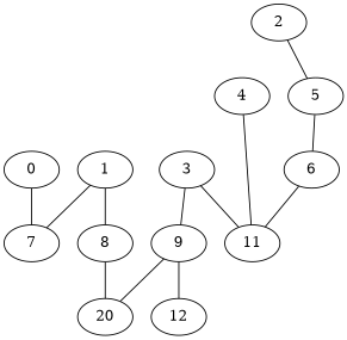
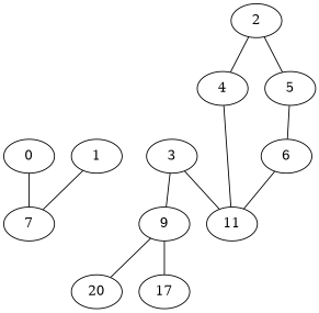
  graph {
    node [type=corner]
    edge [angle0=.06 frequency=1 type0=line]
    0 [x=269 y=230]
    7 [x=262 y=153]
    3 [type=intersection x=257 y=249]
    9 [type=intersection x=256 y=265]
    11 [type=intersection x=345 y=259]
    n6 [label=20 x=259 y=359]
-   12 [type=endpoint x=265 y=291]
+   12 [type=endpoint x=265 y=291 label=17]
    1 [x=54 y=163]
-   8 [x=63 y=347]
    2 [x=472 y=216]
    4 [x=356 y=209]
    5 [x=459 y=309]
    6 [x=358 y=317]
    0 -- 7 [angle0=1.48]
    3 -- 9 [angle0=-1.51]
    3 -- 11 [angle0=.11]
    9 -- n6 [angle0=1.54]
    9 -- 12 [angle0=1.24]
    1 -- 7 [angle0=-.05]
-   1 -- 8 [angle0=1.52]
-   8 -- n6
+   2 -- 4
    2 -- 5 [angle0=-1.43]
    4 -- 11 [angle0=-1.35]
    5 -- 6 [angle0=-.08]
    6 -- 11 [angle0=1.35]
  }
